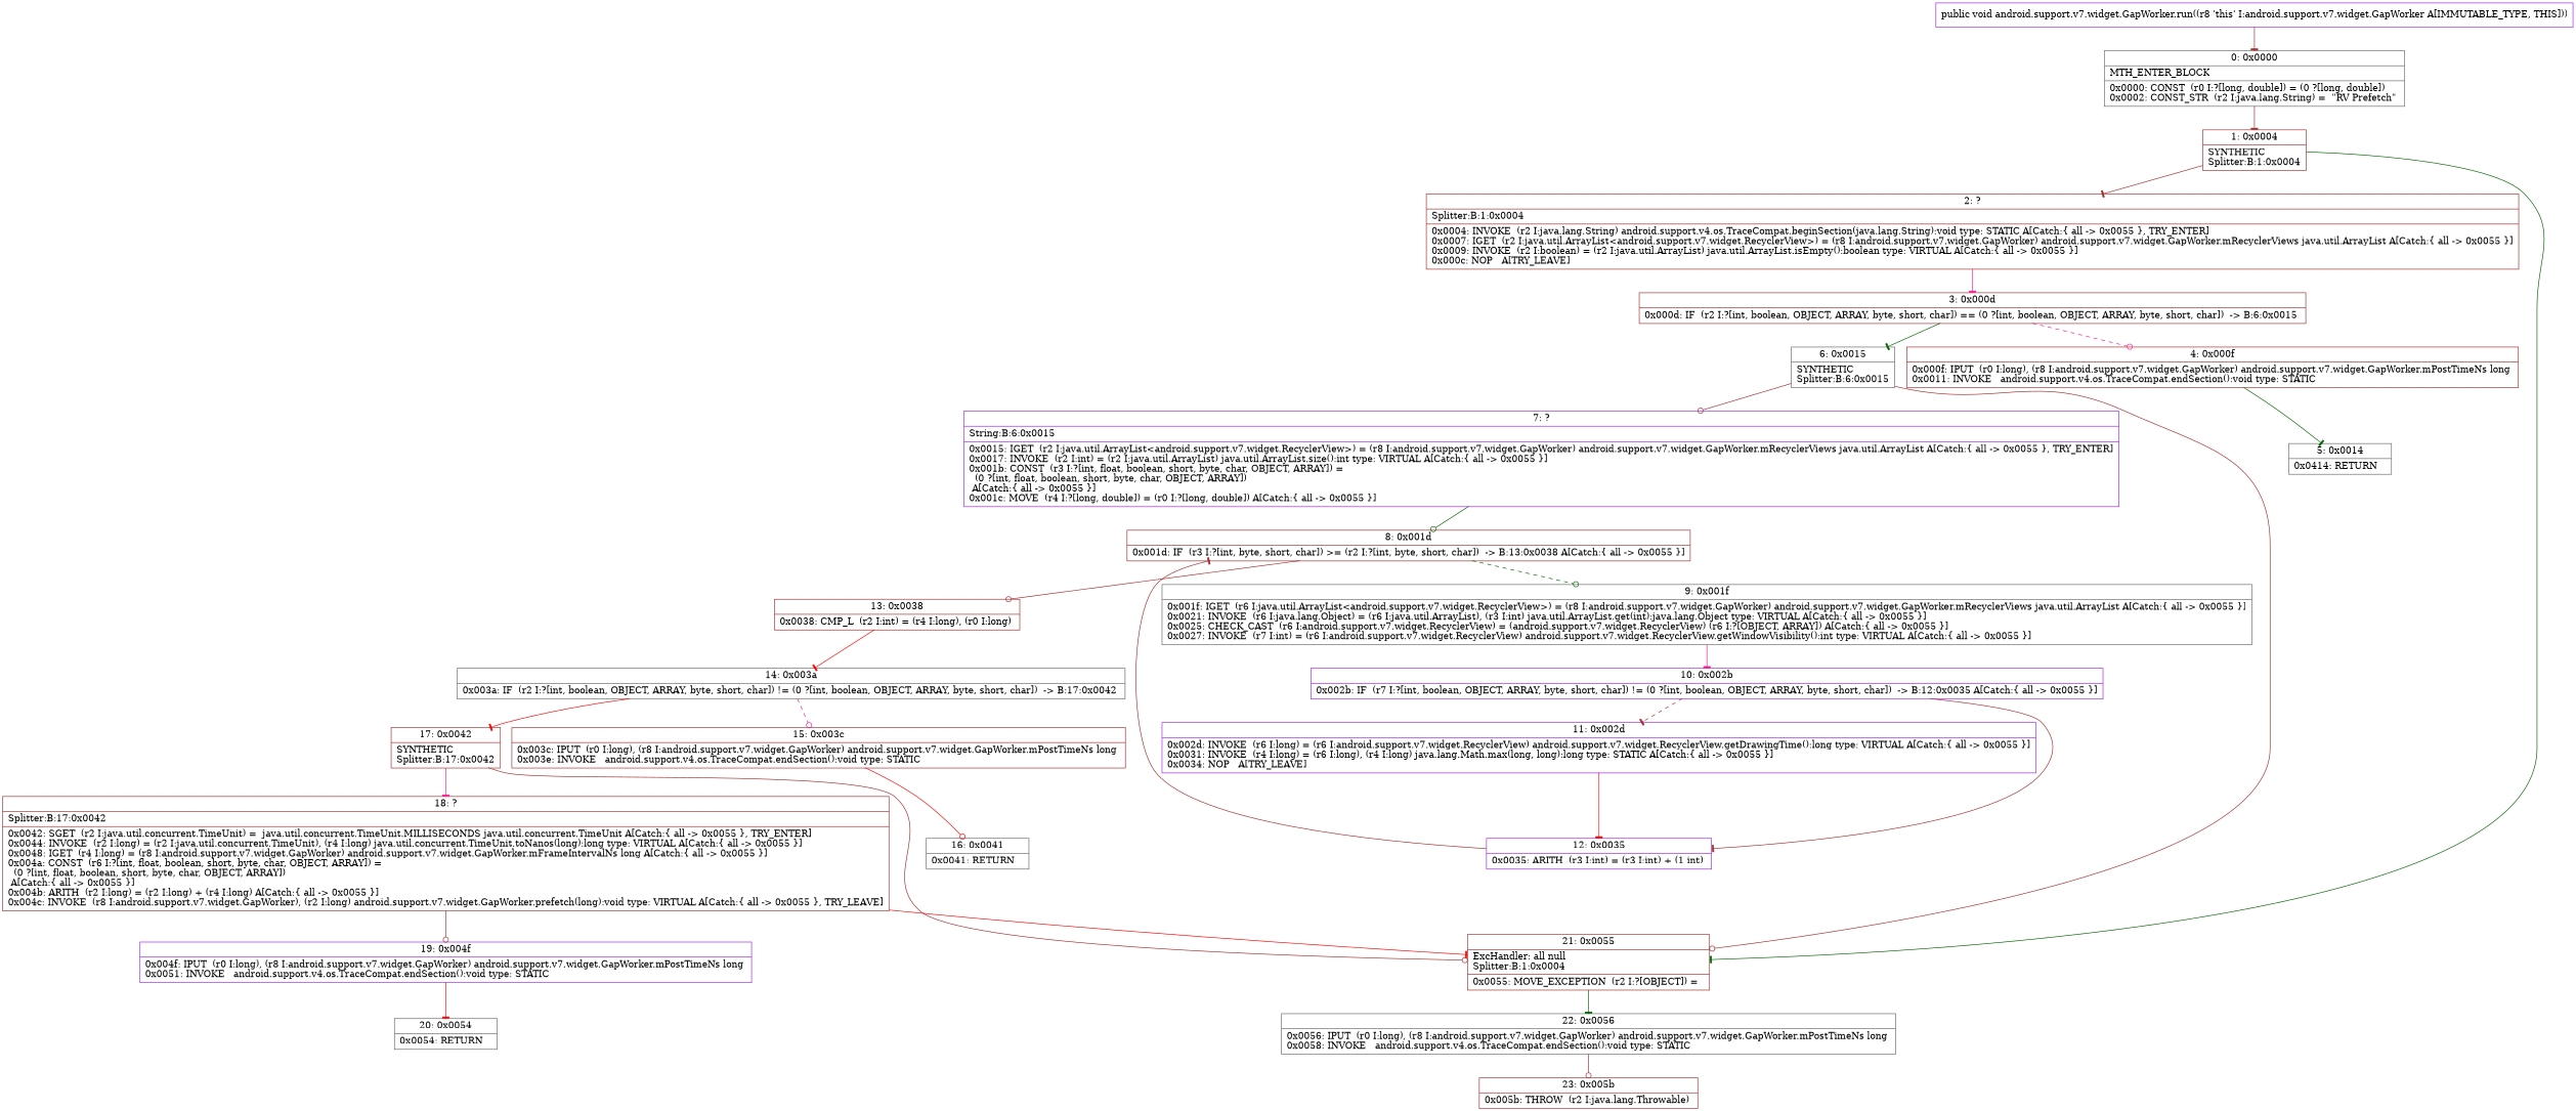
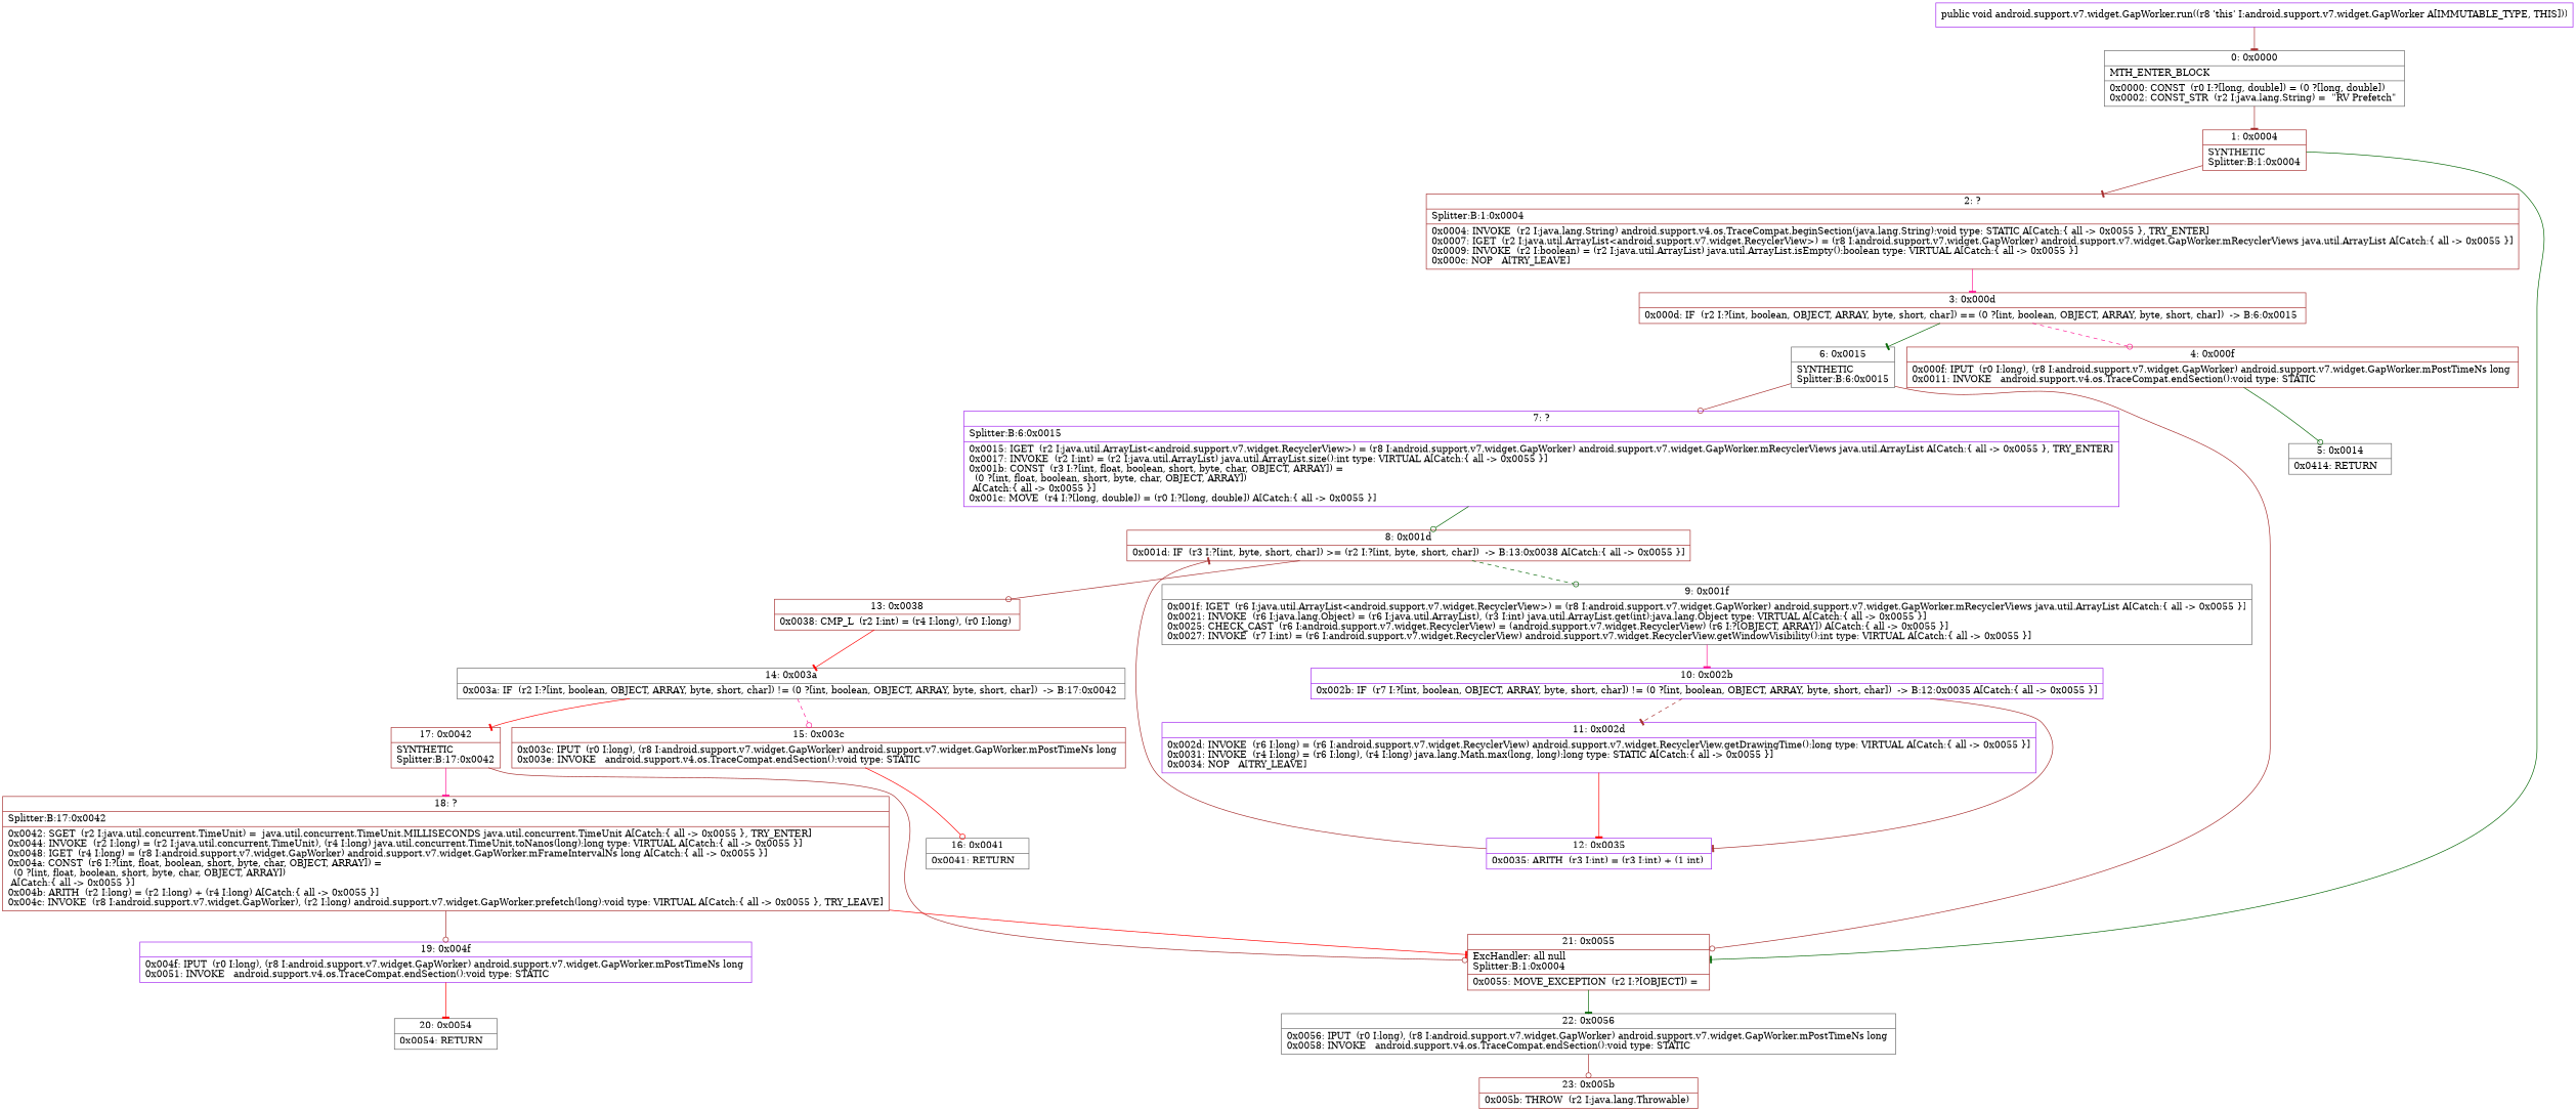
  digraph {
    node [color=brown shape=record]
    edge [arrowhead=tee color=brown]
    n1 [color=gray40 label="{0\:\ 0x0000|MTH_ENTER_BLOCK\l|0x0000: CONST  (r0 I:?[long, double]) = (0 ?[long, double]) \l0x0002: CONST_STR  (r2 I:java.lang.String) =  \"RV Prefetch\" \l}"]
    n2 [label="{1\:\ 0x0004|SYNTHETIC\lSplitter:B:1:0x0004\l}"]
    n3 [label="{2\:\ ?|Splitter:B:1:0x0004\l|0x0004: INVOKE  (r2 I:java.lang.String) android.support.v4.os.TraceCompat.beginSection(java.lang.String):void type: STATIC A[Catch:\{ all \-\> 0x0055 \}, TRY_ENTER]\l0x0007: IGET  (r2 I:java.util.ArrayList\<android.support.v7.widget.RecyclerView\>) = (r8 I:android.support.v7.widget.GapWorker) android.support.v7.widget.GapWorker.mRecyclerViews java.util.ArrayList A[Catch:\{ all \-\> 0x0055 \}]\l0x0009: INVOKE  (r2 I:boolean) = (r2 I:java.util.ArrayList) java.util.ArrayList.isEmpty():boolean type: VIRTUAL A[Catch:\{ all \-\> 0x0055 \}]\l0x000c: NOP   A[TRY_LEAVE]\l}"]
    n4 [label="{21\:\ 0x0055|ExcHandler: all null\lSplitter:B:1:0x0004\l|0x0055: MOVE_EXCEPTION  (r2 I:?[OBJECT]) =  \l}"]
    n5 [label="{3\:\ 0x000d|0x000d: IF  (r2 I:?[int, boolean, OBJECT, ARRAY, byte, short, char]) == (0 ?[int, boolean, OBJECT, ARRAY, byte, short, char])  \-\> B:6:0x0015 \l}"]
    n6 [color=gray40 label="{22\:\ 0x0056|0x0056: IPUT  (r0 I:long), (r8 I:android.support.v7.widget.GapWorker) android.support.v7.widget.GapWorker.mPostTimeNs long \l0x0058: INVOKE   android.support.v4.os.TraceCompat.endSection():void type: STATIC \l}"]
    n7 [label="{4\:\ 0x000f|0x000f: IPUT  (r0 I:long), (r8 I:android.support.v7.widget.GapWorker) android.support.v7.widget.GapWorker.mPostTimeNs long \l0x0011: INVOKE   android.support.v4.os.TraceCompat.endSection():void type: STATIC \l}"]
    n8 [color=gray40 label="{6\:\ 0x0015|SYNTHETIC\lSplitter:B:6:0x0015\l}"]
    n9 [color=gray40 label="{5\:\ 0x0014|0x0414: RETURN   \l}"]
-   n10 [color=purple label="{7\:\ ?|String:B:6:0x0015\l|0x0015: IGET  (r2 I:java.util.ArrayList\<android.support.v7.widget.RecyclerView\>) = (r8 I:android.support.v7.widget.GapWorker) android.support.v7.widget.GapWorker.mRecyclerViews java.util.ArrayList A[Catch:\{ all \-\> 0x0055 \}, TRY_ENTER]\l0x0017: INVOKE  (r2 I:int) = (r2 I:java.util.ArrayList) java.util.ArrayList.size():int type: VIRTUAL A[Catch:\{ all \-\> 0x0055 \}]\l0x001b: CONST  (r3 I:?[int, float, boolean, short, byte, char, OBJECT, ARRAY]) = \l  (0 ?[int, float, boolean, short, byte, char, OBJECT, ARRAY])\l A[Catch:\{ all \-\> 0x0055 \}]\l0x001c: MOVE  (r4 I:?[long, double]) = (r0 I:?[long, double]) A[Catch:\{ all \-\> 0x0055 \}]\l}"]
+   n10 [color=purple label="{7\:\ ?|Splitter:B:6:0x0015\l|0x0015: IGET  (r2 I:java.util.ArrayList\<android.support.v7.widget.RecyclerView\>) = (r8 I:android.support.v7.widget.GapWorker) android.support.v7.widget.GapWorker.mRecyclerViews java.util.ArrayList A[Catch:\{ all \-\> 0x0055 \}, TRY_ENTER]\l0x0017: INVOKE  (r2 I:int) = (r2 I:java.util.ArrayList) java.util.ArrayList.size():int type: VIRTUAL A[Catch:\{ all \-\> 0x0055 \}]\l0x001b: CONST  (r3 I:?[int, float, boolean, short, byte, char, OBJECT, ARRAY]) = \l  (0 ?[int, float, boolean, short, byte, char, OBJECT, ARRAY])\l A[Catch:\{ all \-\> 0x0055 \}]\l0x001c: MOVE  (r4 I:?[long, double]) = (r0 I:?[long, double]) A[Catch:\{ all \-\> 0x0055 \}]\l}"]
    n11 [label="{8\:\ 0x001d|0x001d: IF  (r3 I:?[int, byte, short, char]) \>= (r2 I:?[int, byte, short, char])  \-\> B:13:0x0038 A[Catch:\{ all \-\> 0x0055 \}]\l}"]
    n12 [color=gray40 label="{9\:\ 0x001f|0x001f: IGET  (r6 I:java.util.ArrayList\<android.support.v7.widget.RecyclerView\>) = (r8 I:android.support.v7.widget.GapWorker) android.support.v7.widget.GapWorker.mRecyclerViews java.util.ArrayList A[Catch:\{ all \-\> 0x0055 \}]\l0x0021: INVOKE  (r6 I:java.lang.Object) = (r6 I:java.util.ArrayList), (r3 I:int) java.util.ArrayList.get(int):java.lang.Object type: VIRTUAL A[Catch:\{ all \-\> 0x0055 \}]\l0x0025: CHECK_CAST  (r6 I:android.support.v7.widget.RecyclerView) = (android.support.v7.widget.RecyclerView) (r6 I:?[OBJECT, ARRAY]) A[Catch:\{ all \-\> 0x0055 \}]\l0x0027: INVOKE  (r7 I:int) = (r6 I:android.support.v7.widget.RecyclerView) android.support.v7.widget.RecyclerView.getWindowVisibility():int type: VIRTUAL A[Catch:\{ all \-\> 0x0055 \}]\l}"]
    n13 [label="{13\:\ 0x0038|0x0038: CMP_L  (r2 I:int) = (r4 I:long), (r0 I:long) \l}"]
    n14 [color=purple label="{10\:\ 0x002b|0x002b: IF  (r7 I:?[int, boolean, OBJECT, ARRAY, byte, short, char]) != (0 ?[int, boolean, OBJECT, ARRAY, byte, short, char])  \-\> B:12:0x0035 A[Catch:\{ all \-\> 0x0055 \}]\l}"]
    n15 [color=gray40 label="{14\:\ 0x003a|0x003a: IF  (r2 I:?[int, boolean, OBJECT, ARRAY, byte, short, char]) != (0 ?[int, boolean, OBJECT, ARRAY, byte, short, char])  \-\> B:17:0x0042 \l}"]
    n16 [color=purple label="{11\:\ 0x002d|0x002d: INVOKE  (r6 I:long) = (r6 I:android.support.v7.widget.RecyclerView) android.support.v7.widget.RecyclerView.getDrawingTime():long type: VIRTUAL A[Catch:\{ all \-\> 0x0055 \}]\l0x0031: INVOKE  (r4 I:long) = (r6 I:long), (r4 I:long) java.lang.Math.max(long, long):long type: STATIC A[Catch:\{ all \-\> 0x0055 \}]\l0x0034: NOP   A[TRY_LEAVE]\l}"]
    n17 [color=purple label="{12\:\ 0x0035|0x0035: ARITH  (r3 I:int) = (r3 I:int) + (1 int) \l}"]
    n18 [label="{15\:\ 0x003c|0x003c: IPUT  (r0 I:long), (r8 I:android.support.v7.widget.GapWorker) android.support.v7.widget.GapWorker.mPostTimeNs long \l0x003e: INVOKE   android.support.v4.os.TraceCompat.endSection():void type: STATIC \l}"]
    n19 [label="{17\:\ 0x0042|SYNTHETIC\lSplitter:B:17:0x0042\l}"]
    n20 [color=gray40 label="{16\:\ 0x0041|0x0041: RETURN   \l}"]
    n21 [label="{18\:\ ?|Splitter:B:17:0x0042\l|0x0042: SGET  (r2 I:java.util.concurrent.TimeUnit) =  java.util.concurrent.TimeUnit.MILLISECONDS java.util.concurrent.TimeUnit A[Catch:\{ all \-\> 0x0055 \}, TRY_ENTER]\l0x0044: INVOKE  (r2 I:long) = (r2 I:java.util.concurrent.TimeUnit), (r4 I:long) java.util.concurrent.TimeUnit.toNanos(long):long type: VIRTUAL A[Catch:\{ all \-\> 0x0055 \}]\l0x0048: IGET  (r4 I:long) = (r8 I:android.support.v7.widget.GapWorker) android.support.v7.widget.GapWorker.mFrameIntervalNs long A[Catch:\{ all \-\> 0x0055 \}]\l0x004a: CONST  (r6 I:?[int, float, boolean, short, byte, char, OBJECT, ARRAY]) = \l  (0 ?[int, float, boolean, short, byte, char, OBJECT, ARRAY])\l A[Catch:\{ all \-\> 0x0055 \}]\l0x004b: ARITH  (r2 I:long) = (r2 I:long) + (r4 I:long) A[Catch:\{ all \-\> 0x0055 \}]\l0x004c: INVOKE  (r8 I:android.support.v7.widget.GapWorker), (r2 I:long) android.support.v7.widget.GapWorker.prefetch(long):void type: VIRTUAL A[Catch:\{ all \-\> 0x0055 \}, TRY_LEAVE]\l}"]
    n22 [color=purple label="{19\:\ 0x004f|0x004f: IPUT  (r0 I:long), (r8 I:android.support.v7.widget.GapWorker) android.support.v7.widget.GapWorker.mPostTimeNs long \l0x0051: INVOKE   android.support.v4.os.TraceCompat.endSection():void type: STATIC \l}"]
    n23 [color=gray40 label="{20\:\ 0x0054|0x0054: RETURN   \l}"]
    n24 [label="{23\:\ 0x005b|0x005b: THROW  (r2 I:java.lang.Throwable) \l}"]
    n25 [color=purple label="{public void android.support.v7.widget.GapWorker.run((r8 'this' I:android.support.v7.widget.GapWorker A[IMMUTABLE_TYPE, THIS])) }"]
    n1 -> n2
    n2 -> n3
    n2 -> n4 [color=darkgreen]
    n3 -> n5 [color=deeppink]
    n4 -> n6 [color=darkgreen]
    n5 -> n7 [arrowhead=odot color=deeppink style=dashed]
    n5 -> n8 [color=darkgreen]
    n6 -> n24 [arrowhead=odot]
-   n7 -> n9 [color=darkgreen]
+   n7 -> n9 [arrowhead=odot color=darkgreen]
    n8 -> n4 [arrowhead=odot]
    n8 -> n10 [arrowhead=odot]
    n10 -> n11 [arrowhead=odot color=darkgreen]
    n11 -> n12 [arrowhead=odot color=darkgreen style=dashed]
    n11 -> n13 [arrowhead=odot]
    n12 -> n14 [color=deeppink]
    n13 -> n15 [color=red]
    n14 -> n16 [style=dashed]
    n14 -> n17
    n15 -> n18 [arrowhead=odot color=deeppink style=dashed]
    n15 -> n19 [color=red]
    n16 -> n17 [color=red]
    n17 -> n11
    n18 -> n20 [arrowhead=odot color=red]
    n19 -> n4 [arrowhead=odot]
    n19 -> n21 [color=deeppink]
    n21 -> n4 [color=red]
    n21 -> n22 [arrowhead=odot]
    n22 -> n23 [color=red]
    n25 -> n1
  }
